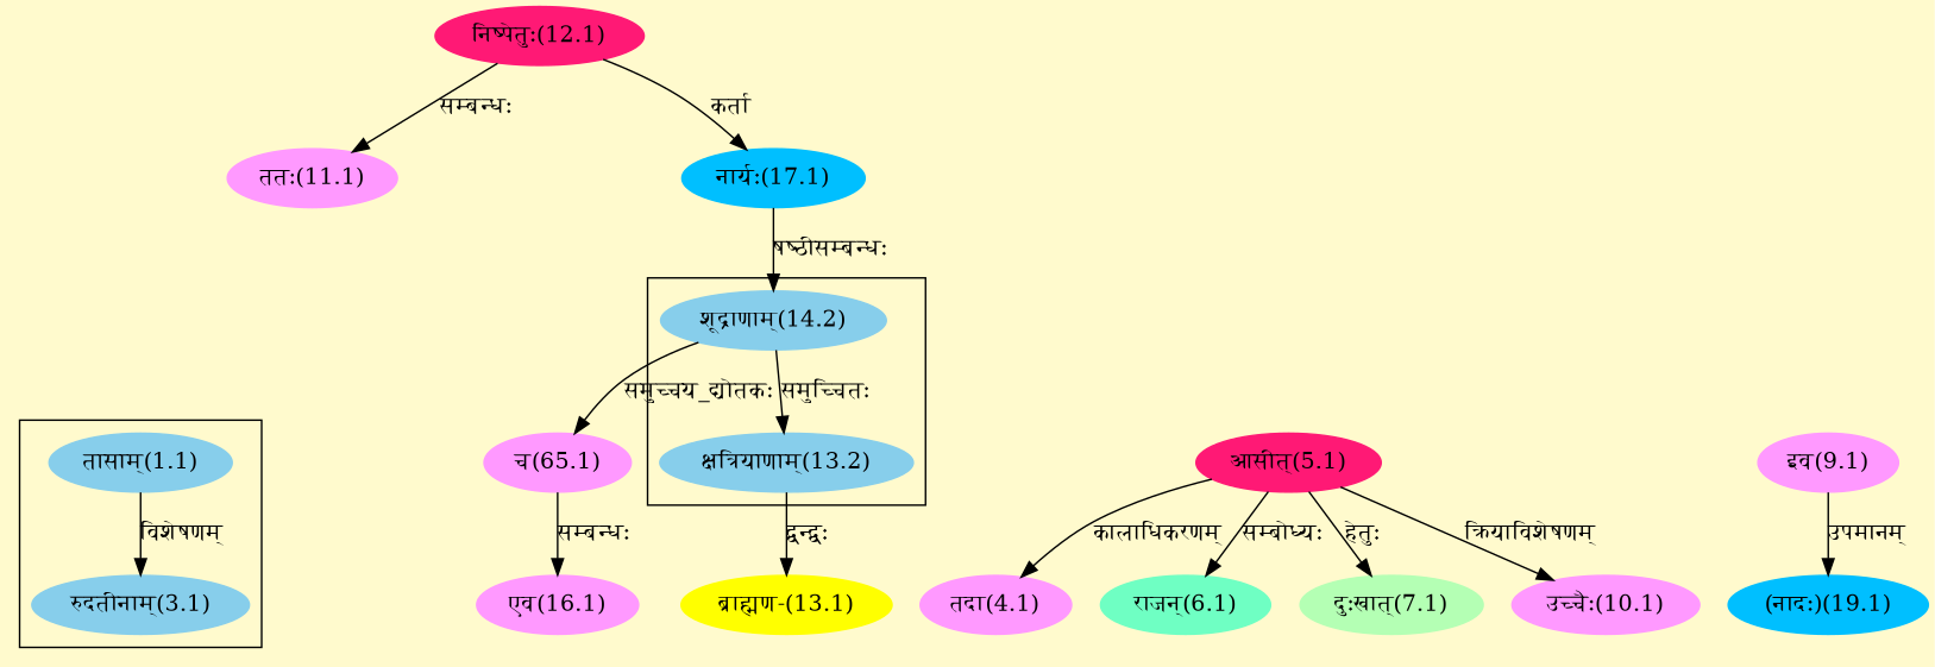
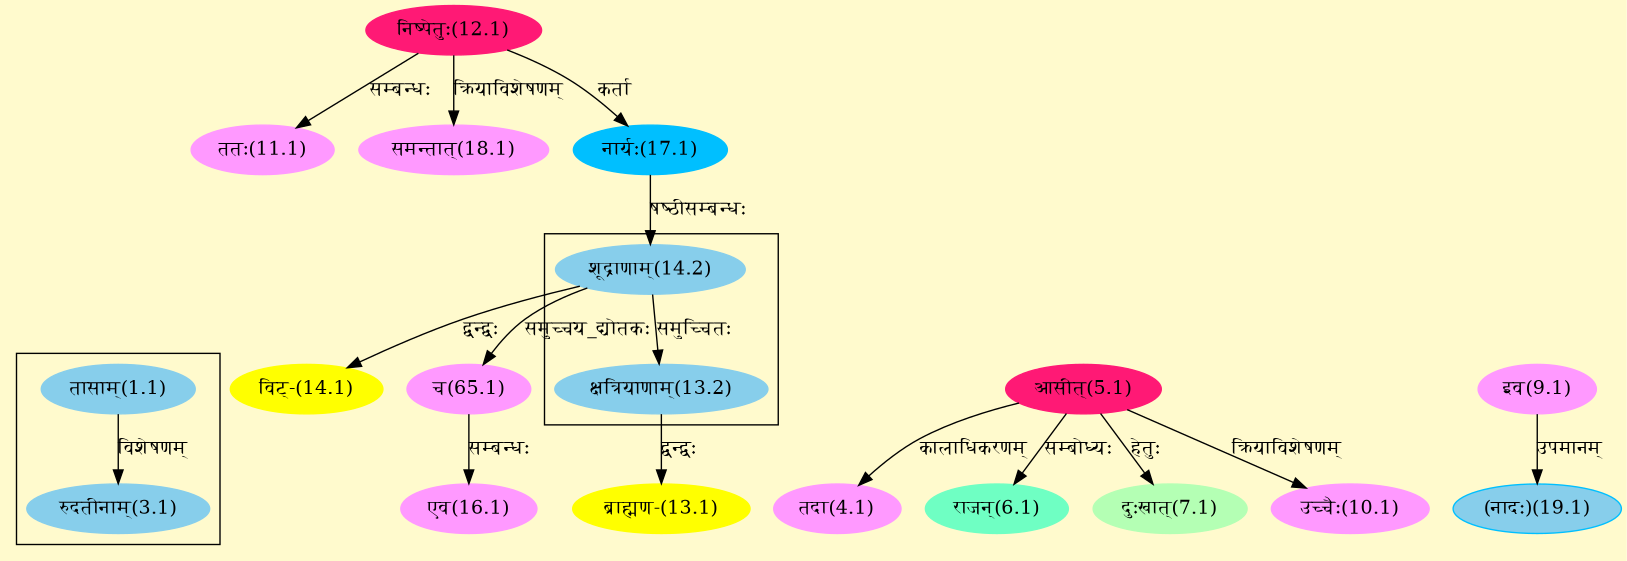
  digraph {
    bgcolor=lemonchiffon1
    compound=true
    rankdir=BT
    node [color="#FF99FF" style=filled]
    edge [dir=back]
    n1 [color="#87CEEB" label="रुदतीनाम्(3.1)"]
    n2 [color="#87CEEB" label="तासाम्(1.1)"]
    n3 [color="#87CEEB" label="क्षत्रियाणाम्(13.2)"]
    n4 [color="#87CEEB" label="शूद्राणाम्(14.2)"]
    n5 [color="#00BFFF" label="नार्यः(17.1)"]
    n6 [color="#FF1975" label="निष्पेतुः(12.1)"]
    n7 [color="#FF1975" label="आसीत्(5.1)"]
    n8 [label="तदा(4.1)"]
    n9 [color="#6FFFC3" label="राजन्(6.1)"]
    n10 [color="#B4FFB4" label="दुःखात्(7.1)"]
-   n11 [color="#00BFFF" label="(नादः)(19.1)"]
+   n11 [color="#00BFFF" label="(नादः)(19.1)" fillcolor="#87CEEB"]
    n12 [label="इव(9.1)"]
    n13 [label="उच्चैः(10.1)"]
    n14 [label="ततः(11.1)"]
    n15 [color="#FFFF00" label="ब्राह्मण-(13.1)"]
+   n16 [color="#FFFF00" label="विट्-(14.1)"]
    n17 [label="च(65.1)"]
    n18 [label="एव(16.1)"]
+   n19 [label="समन्तात्(18.1)"]
    subgraph cluster_1 {
      n1
      n2
    }
    subgraph cluster_2 {
      n3
      n4
    }
    n1 -> n2 [label="विशेषणम्"]
    n3 -> n4 [label="समुच्चितः"]
    n4 -> n5 [label="षष्ठीसम्बन्धः"]
    n5 -> n6 [label="कर्ता"]
    n8 -> n7 [label="कालाधिकरणम्"]
    n9 -> n7 [label="सम्बोध्यः"]
    n10 -> n7 [label="हेतुः"]
    n11 -> n12 [label="उपमानम्"]
    n13 -> n7 [label="क्रियाविशेषणम्"]
    n14 -> n6 [label="सम्बन्धः"]
    n15 -> n3 [label="द्वन्द्वः"]
+   n16 -> n4 [label="द्वन्द्वः"]
    n17 -> n4 [label="समुच्चय_द्योतकः"]
    n18 -> n17 [label="सम्बन्धः"]
+   n19 -> n6 [label="क्रियाविशेषणम्"]
  }
